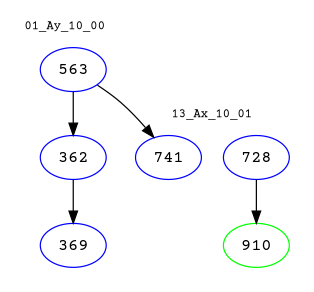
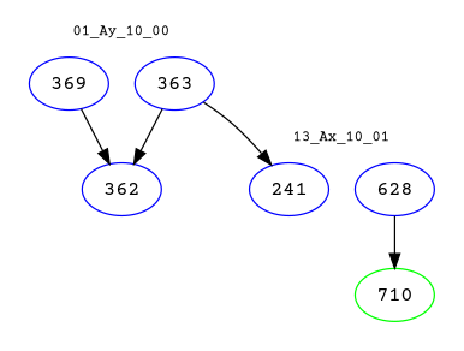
  digraph {
    fontname="Courier Prime"
    node [color=blue fontname="Courier Prime"]
    edge [color=black fontname="Courier Prime"]
-   n1 [label=563]
+   n1 [label=363]
    n2 [label=362]
    n3 [label=369]
-   n4 [label=728]
-   n5 [color=green label=910]
-   n6 [label=741]
+   n4 [label=628]
+   n5 [color=green label=710]
+   n6 [label=241]
    subgraph cluster_1 {
      color=white
      fontsize=10
      label="01_Ay_10_00"
      n1
      n2
      n3
    }
    subgraph cluster_2 {
      color=white
      fontsize=10
      label="13_Ax_10_01"
      n4
      n5
      n6
    }
    n1 -> n2
    n1 -> n6
-   n2 -> n3
+   n3 -> n2
    n4 -> n5
  }
